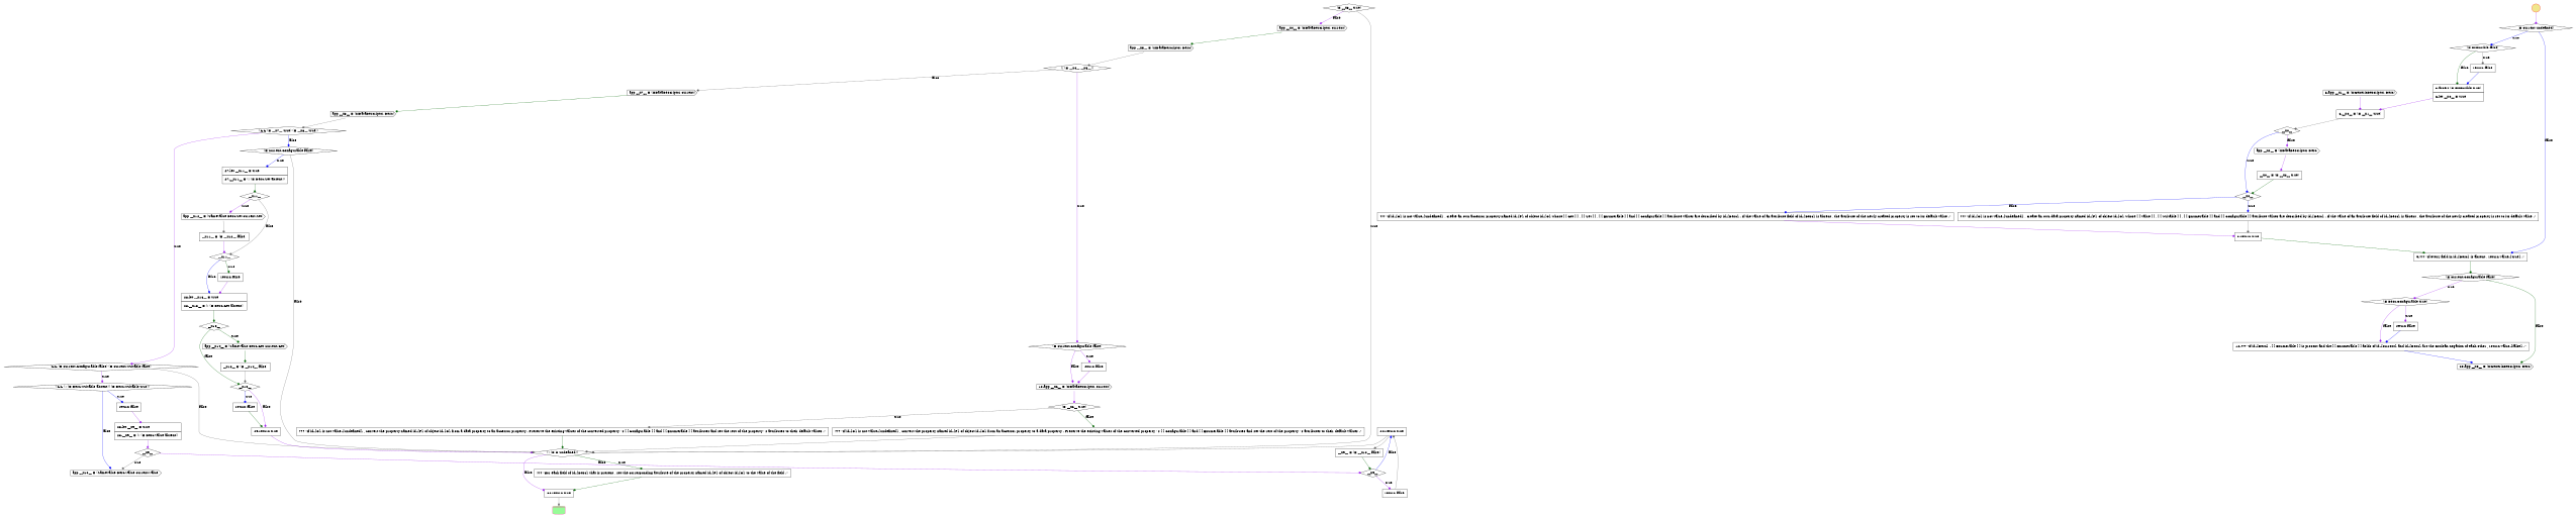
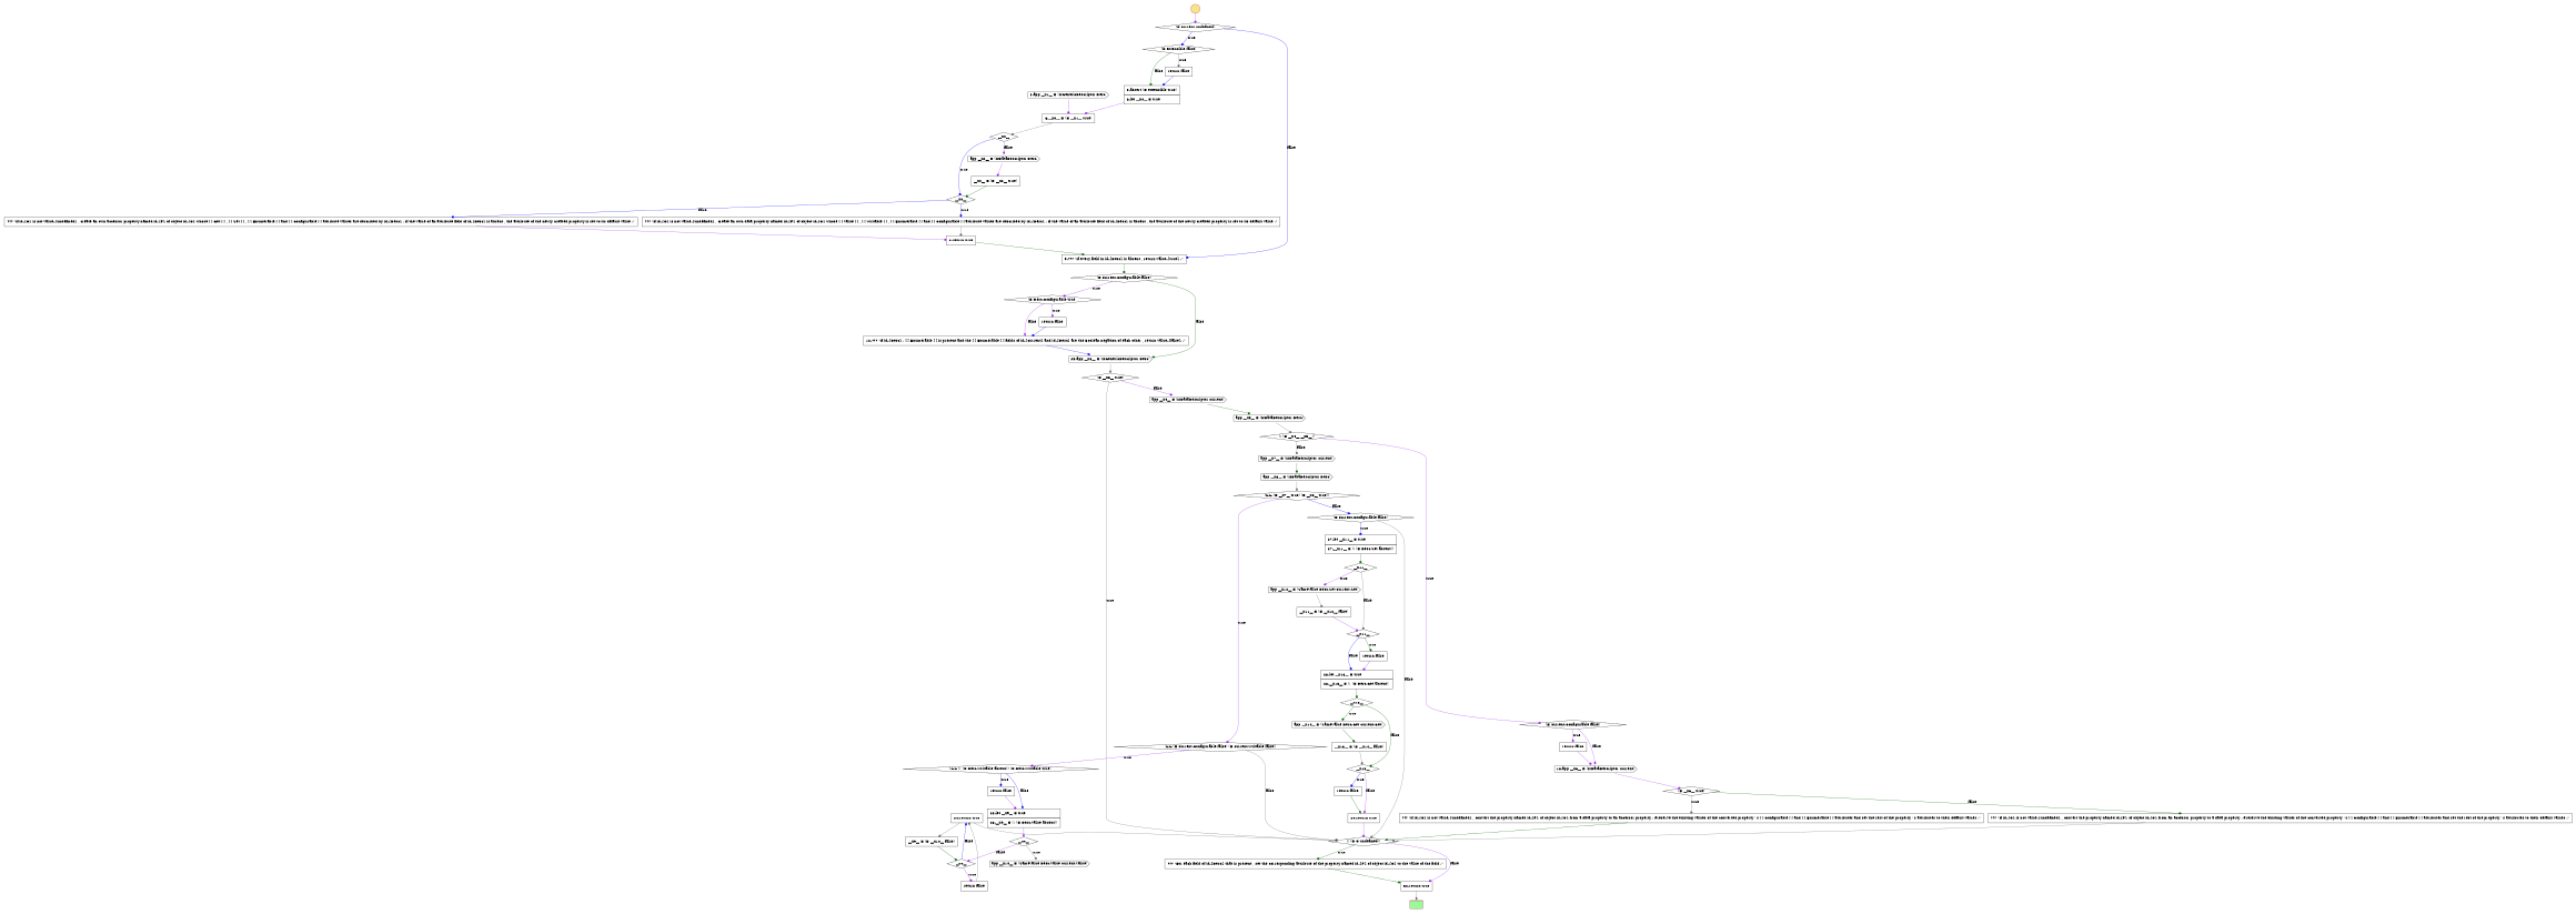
  digraph {
    node [color=black fillcolor=white shape=none style=filled]
    edge [arrowhead=dot color=purple]
    n1 [label=<<font color="black">     <table border="0" cellborder="1" cellspacing="0" cellpadding="10">       <tr><td align="left">24:return true</td></tr>     </table>   </font>> margin=0]
    n2 [label=<<font color="black">(! (= O undefined))</font>> shape=diamond]
    n3 [label=<<font color="black">     <table border="0" cellborder="1" cellspacing="0" cellpadding="10">       <tr><td align="left">__x9__ = (= __x10__ false)</td></tr>     </table>   </font>> margin=0]
    n4 [label=<<font color="black">     <table border="0" cellborder="1" cellspacing="0" cellpadding="10">       <tr><td align="left">32:return true</td></tr>     </table>   </font>> margin=0]
    n5 [label=<<font color="black">     <table border="0" cellborder="1" cellspacing="0" cellpadding="10">       <tr><td align="left">??? &quot;For each field of id:{Desc} that is present , set the corresponding attribute of the property named id:{P} of object id:{O} to the value of the field .&quot;</td></tr>     </table>   </font>> margin=0]
    n6 [label=<<font color="black">app __x12__ = (SameValue Desc.Set current.Set)</font>> shape=cds]
    n7 [label=<<font color="black">     <table border="0" cellborder="1" cellspacing="0" cellpadding="10">       <tr><td align="left">__x11__ = (= __x12__ false)</td></tr>     </table>   </font>> margin=0]
    n8 [label=<<font color="black">__x11__</font>> shape=diamond]
    n9 [label=<<font color="black">(&amp;&amp; (= current.Configurable false) (= current.Writable false))</font>> shape=diamond]
    n10 [label=<<font color="black">(&amp;&amp; (! (= Desc.Writable absent)) (= Desc.Writable true))</font>> shape=diamond]
    n11 [label=<<font color="black">     <table border="0" cellborder="1" cellspacing="0" cellpadding="10">       <tr><td align="left">23:let __x9__ = true</td></tr>       <tr><td align="left">23:__x9__ = (! (= Desc.Value absent))</td></tr>     </table>   </font>> margin=0]
    n12 [label=<<font color="black">     <table border="0" cellborder="1" cellspacing="0" cellpadding="10">       <tr><td align="left">return false</td></tr>     </table>   </font>> margin=0]
    n13 [label=<<font color="black">app __x7__ = (IsDataDescriptor current)</font>> shape=cds]
    n14 [label=<<font color="black">app __x8__ = (IsDataDescriptor Desc)</font>> shape=cds]
    n15 [label=<<font color="black">(&amp;&amp; (= __x7__ true) (= __x8__ true))</font>> shape=diamond]
    n16 [label=<<font color="black">     <table border="0" cellborder="1" cellspacing="0" cellpadding="10">       <tr><td align="left">27:let __x11__ = true</td></tr>       <tr><td align="left">27:__x11__ = (! (= Desc.Set absent))</td></tr>     </table>   </font>> margin=0]
    n17 [label=<<font color="black">__x11__</font>> shape=diamond]
    n18 [label=<<font color="black">__x9__</font>> shape=diamond]
    n19 [label=<<font color="black">     <table border="0" cellborder="1" cellspacing="0" cellpadding="10">       <tr><td align="left">return false</td></tr>     </table>   </font>> margin=0]
    n20 [label=<<font color="black">__x13__</font>> shape=diamond]
    n21 [label=<<font color="black">__x13__</font>> shape=diamond]
    n22 [label=<<font color="black">app __x14__ = (SameValue Desc.Get current.Get)</font>> shape=cds]
    n23 [label=<<font color="black">     <table border="0" cellborder="1" cellspacing="0" cellpadding="10">       <tr><td align="left">return false</td></tr>     </table>   </font>> margin=0]
    n24 [label=<<font color="black">     <table border="0" cellborder="1" cellspacing="0" cellpadding="10">       <tr><td align="left">29:return true</td></tr>     </table>   </font>> margin=0]
    n25 [label=<<font color="black">     <table border="0" cellborder="1" cellspacing="0" cellpadding="10">       <tr><td align="left">__x13__ = (= __x14__ false)</td></tr>     </table>   </font>> margin=0]
    n26 [label=<<font color="black">(= current.Configurable false)</font>> shape=diamond]
    n27 [label=<<font color="black">18:app __x6__ = (IsDataDescriptor current)</font>> shape=cds]
    n28 [label=<<font color="black">     <table border="0" cellborder="1" cellspacing="0" cellpadding="10">       <tr><td align="left">return false</td></tr>     </table>   </font>> margin=0]
    n29 [label=<<font color="black">(= __x6__ true)</font>> shape=diamond]
    n30 [label=<<font color="black">(= __x3__ true)</font>> shape=diamond]
    n31 [label=<<font color="black">app __x4__ = (IsDataDescriptor current)</font>> shape=cds]
    n32 [label=<<font color="black">app __x5__ = (IsDataDescriptor Desc)</font>> shape=cds]
    n33 [color=deeppink fillcolor=palegreen label=" " shape=cylinder]
    n34 [label=<<font color="black">     <table border="0" cellborder="1" cellspacing="0" cellpadding="10">       <tr><td align="left">28:let __x13__ = true</td></tr>       <tr><td align="left">28:__x13__ = (! (= Desc.Get absent))</td></tr>     </table>   </font>> margin=0]
    n35 [label=<<font color="black">     <table border="0" cellborder="1" cellspacing="0" cellpadding="10">       <tr><td align="left">return false</td></tr>     </table>   </font>> margin=0]
    n36 [label=<<font color="black">__x0__</font>> shape=diamond]
    n37 [label=<<font color="black">     <table border="0" cellborder="1" cellspacing="0" cellpadding="10">       <tr><td align="left">??? &quot;If id:{O} is not value:{undefined} , create an own accessor property named id:{P} of object id:{O} whose [ [ Get ] ] , [ [ Set ] ] , [ [ Enumerable ] ] and [ [ Configurable ] ] attribute values are described by id:{Desc} . If the value of an attribute field of id:{Desc} is absent , the attribute of the newly created property is set to its default value .&quot;</td></tr>     </table>   </font>> margin=0]
    n38 [label=<<font color="black">     <table border="0" cellborder="1" cellspacing="0" cellpadding="10">       <tr><td align="left">??? &quot;If id:{O} is not value:{undefined} , create an own data property named id:{P} of object id:{O} whose [ [ Value ] ] , [ [ Writable ] ] , [ [ Enumerable ] ] and [ [ Configurable ] ] attribute values are described by id:{Desc} . If the value of an attribute field of id:{Desc} is absent , the attribute of the newly created property is set to its default value .&quot;</td></tr>     </table>   </font>> margin=0]
    n39 [label=<<font color="black">     <table border="0" cellborder="1" cellspacing="0" cellpadding="10">       <tr><td align="left">8:return true</td></tr>     </table>   </font>> margin=0]
    n40 [label=<<font color="black">(= current.Configurable false)</font>> shape=diamond]
    n41 [label=<<font color="black">6:app __x1__ = (IsGenericDescriptor Desc)</font>> shape=cds]
    n42 [label=<<font color="black">     <table border="0" cellborder="1" cellspacing="0" cellpadding="10">       <tr><td align="left">6:__x0__ = (= __x1__ true)</td></tr>     </table>   </font>> margin=0]
    n43 [label=<<font color="black">__x0__</font>> shape=diamond]
    n44 [label=<<font color="black">(! (= __x4__ __x5__))</font>> shape=diamond]
    n45 [label=<<font color="black">     <table border="0" cellborder="1" cellspacing="0" cellpadding="10">       <tr><td align="left">??? &quot;If id:{O} is not value:{undefined} , convert the property named id:{P} of object id:{O} from an accessor property to a data property . Preserve the existing values of the converted property ' s [ [ Configurable ] ] and [ [ Enumerable ] ] attributes and set the rest of the property ' s attributes to their default values .&quot;</td></tr>     </table>   </font>> margin=0]
    n46 [label=<<font color="black">     <table border="0" cellborder="1" cellspacing="0" cellpadding="10">       <tr><td align="left">??? &quot;If id:{O} is not value:{undefined} , convert the property named id:{P} of object id:{O} from a data property to an accessor property . Preserve the existing values of the converted property ' s [ [ Configurable ] ] and [ [ Enumerable ] ] attributes and set the rest of the property ' s attributes to their default values .&quot;</td></tr>     </table>   </font>> margin=0]
    n47 [label=<<font color="black">(= current.Configurable false)</font>> shape=diamond]
    n48 [label=<<font color="black">(= Desc.Configurable true)</font>> shape=diamond]
    n49 [label=<<font color="black">25:app __x3__ = (IsGenericDescriptor Desc)</font>> shape=cds]
    n50 [label=<<font color="black">     <table border="0" cellborder="1" cellspacing="0" cellpadding="10">       <tr><td align="left">12:??? &quot;If id:{Desc} . [ [ Enumerable ] ] is present and the [ [ Enumerable ] ] fields of id:{current} and id:{Desc} are the Boolean negation of each other , return value:{false} .&quot;</td></tr>     </table>   </font>> margin=0]
    n51 [label=<<font color="black">     <table border="0" cellborder="1" cellspacing="0" cellpadding="10">       <tr><td align="left">return false</td></tr>     </table>   </font>> margin=0]
    n52 [label=<<font color="black">__x9__</font>> shape=diamond]
    n53 [label=<<font color="black">app __x10__ = (SameValue Desc.Value current.Value)</font>> shape=cds]
    n54 [label=<<font color="black">     <table border="0" cellborder="1" cellspacing="0" cellpadding="10">       <tr><td align="left">9:??? &quot;If every field in id:{Desc} is absent , return value:{true} .&quot;</td></tr>     </table>   </font>> margin=0]
    n55 [label=<<font color="black">app __x2__ = (IsDataDescriptor Desc)</font>> shape=cds]
    n56 [label=<<font color="black">(= current undefined)</font>> shape=diamond]
    n57 [label=<<font color="black">(= extensible false)</font>> shape=diamond]
    n58 [label=<<font color="black">     <table border="0" cellborder="1" cellspacing="0" cellpadding="10">       <tr><td align="left">return false</td></tr>     </table>   </font>> margin=0]
    n59 [label=<<font color="black">     <table border="0" cellborder="1" cellspacing="0" cellpadding="10">       <tr><td align="left">3:assert (= extensible true)</td></tr>       <tr><td align="left">6:let __x0__ = true</td></tr>     </table>   </font>> margin=0]
    n60 [label=<<font color="black">     <table border="0" cellborder="1" cellspacing="0" cellpadding="10">       <tr><td align="left">__x0__ = (= __x2__ true)</td></tr>     </table>   </font>> margin=0]
    n61 [color=red fillcolor=khaki label=" " shape=circle]
    n1 -> n2 [color=gray40]
    n1 -> n3 [arrowhead=diamond color=gray40]
    n2 -> n4 [label=<<font color="black">false</font>>]
    n2 -> n5 [color=darkgreen label=<<font color="black">true</font>>]
    n3 -> n18 [arrowhead=diamond color=darkgreen]
    n4 -> n33 [arrowhead=diamond color=gray40]
    n5 -> n4 [arrowhead=diamond color=darkgreen]
    n6 -> n7 [color=gray40]
    n7 -> n8
    n8 -> n34 [arrowhead=diamond color=blue label=<<font color="black">false</font>>]
    n8 -> n35 [arrowhead=diamond color=darkgreen label=<<font color="black">true</font>>]
    n9 -> n2 [arrowhead=diamond color=gray40 label=<<font color="black">false</font>>]
    n9 -> n10 [arrowhead=diamond label=<<font color="black">true</font>>]
-   n10 -> n53 [arrowhead=diamond color=blue label=<<font color="black">false</font>>]
+   n10 -> n11 [arrowhead=diamond color=blue label=<<font color="black">false</font>>]
    n10 -> n12 [arrowhead=diamond color=blue label=<<font color="black">true</font>>]
    n11 -> n52 [arrowhead=diamond]
    n12 -> n11
    n13 -> n14 [color=darkgreen]
    n14 -> n15 [arrowhead=diamond color=gray40]
    n15 -> n9 [label=<<font color="black">true</font>>]
    n15 -> n40 [arrowhead=diamond color=blue label=<<font color="black">false</font>>]
    n16 -> n17 [color=darkgreen]
    n17 -> n6 [arrowhead=diamond label=<<font color="black">true</font>>]
    n17 -> n8 [color=gray40 label=<<font color="black">false</font>>]
    n18 -> n1 [arrowhead=diamond color=blue label=<<font color="black">false</font>>]
    n18 -> n19 [label=<<font color="black">true</font>>]
    n19 -> n1 [color=gray40]
    n20 -> n21 [color=darkgreen label=<<font color="black">false</font>>]
    n20 -> n22 [color=darkgreen label=<<font color="black">true</font>>]
    n21 -> n23 [color=blue label=<<font color="black">true</font>>]
    n21 -> n24 [arrowhead=diamond label=<<font color="black">false</font>>]
    n22 -> n25 [arrowhead=diamond color=darkgreen]
    n23 -> n24 [arrowhead=diamond color=darkgreen]
    n24 -> n2
    n25 -> n21 [arrowhead=diamond color=gray40]
    n26 -> n27 [arrowhead=diamond label=<<font color="black">false</font>>]
    n26 -> n28 [arrowhead=diamond label=<<font color="black">true</font>>]
    n27 -> n29
    n28 -> n27
    n29 -> n45 [arrowhead=diamond color=darkgreen label=<<font color="black">false</font>>]
    n29 -> n46 [color=gray40 label=<<font color="black">true</font>>]
    n30 -> n2 [color=gray40 label=<<font color="black">true</font>>]
    n30 -> n31 [arrowhead=diamond label=<<font color="black">false</font>>]
    n31 -> n32 [color=darkgreen]
    n32 -> n44 [color=gray40]
    n34 -> n20 [arrowhead=diamond color=darkgreen]
    n35 -> n34
    n36 -> n37 [color=blue label=<<font color="black">false</font>>]
    n36 -> n38 [arrowhead=diamond color=blue label=<<font color="black">true</font>>]
    n37 -> n39
    n38 -> n39 [color=gray40]
    n39 -> n54 [arrowhead=diamond color=darkgreen]
    n40 -> n2 [arrowhead=diamond color=gray40 label=<<font color="black">false</font>>]
    n40 -> n16 [color=blue label=<<font color="black">true</font>>]
    n41 -> n42
    n42 -> n43 [arrowhead=diamond color=gray40]
    n43 -> n36 [color=blue label=<<font color="black">true</font>>]
    n43 -> n55 [arrowhead=diamond label=<<font color="black">false</font>>]
    n44 -> n13 [color=gray40 label=<<font color="black">false</font>>]
    n44 -> n26 [label=<<font color="black">true</font>>]
    n45 -> n2 [color=gray40]
    n46 -> n2 [arrowhead=diamond color=darkgreen]
    n47 -> n48 [label=<<font color="black">true</font>>]
    n47 -> n49 [arrowhead=diamond color=darkgreen label=<<font color="black">false</font>>]
    n48 -> n50 [arrowhead=diamond label=<<font color="black">false</font>>]
    n48 -> n51 [arrowhead=diamond label=<<font color="black">true</font>>]
+   n49 -> n30 [arrowhead=diamond color=gray40]
    n50 -> n49 [arrowhead=diamond color=blue]
    n51 -> n50 [color=blue]
    n52 -> n18 [label=<<font color="black">false</font>>]
    n52 -> n53 [color=gray40 label=<<font color="black">true</font>>]
    n54 -> n47 [color=darkgreen]
    n55 -> n60 [arrowhead=diamond]
    n56 -> n54 [color=blue label=<<font color="black">false</font>>]
    n56 -> n57 [color=blue label=<<font color="black">true</font>>]
    n57 -> n58 [color=gray40 label=<<font color="black">true</font>>]
    n57 -> n59 [color=darkgreen label=<<font color="black">false</font>>]
    n58 -> n59 [arrowhead=diamond color=blue]
    n59 -> n42 [arrowhead=diamond]
    n60 -> n36 [color=darkgreen]
    n61 -> n56
  }
